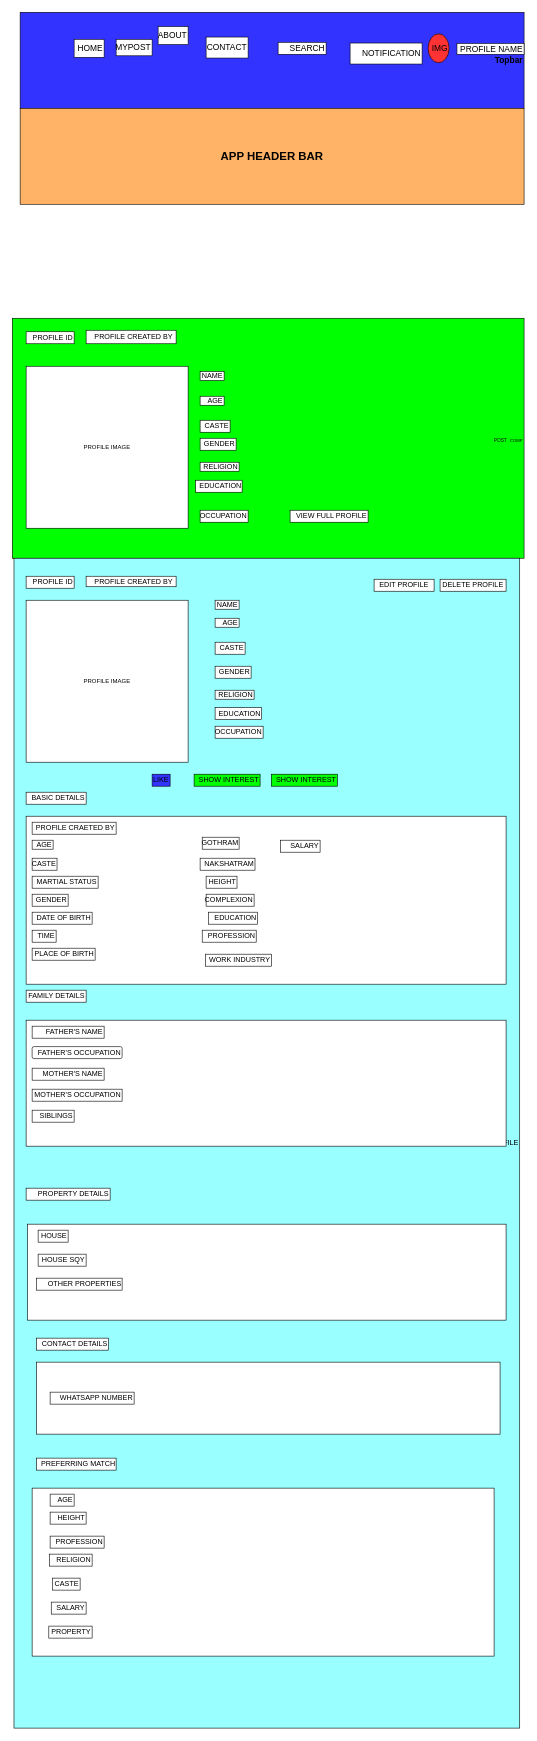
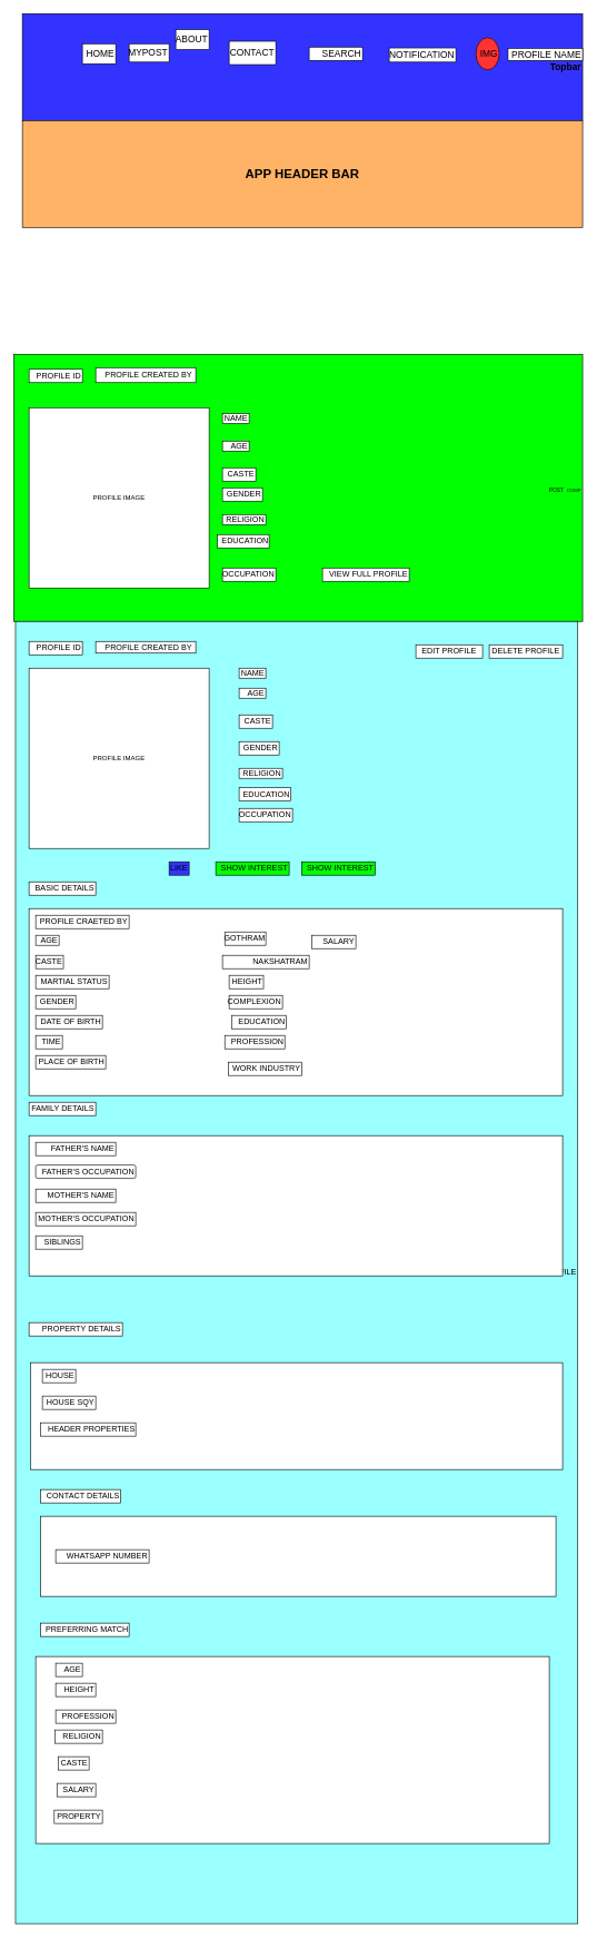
  <mxCell id="0" />
  <mxCell id="1" parent="0" />
  <mxCell id="2" value="&lt;blockquote style=&quot;margin: 0 0 0 40px ; border: none ; padding: 0px&quot;&gt;&lt;blockquote style=&quot;margin: 0 0 0 40px ; border: none ; padding: 0px&quot;&gt;&lt;blockquote style=&quot;margin: 0 0 0 40px ; border: none ; padding: 0px&quot;&gt;&lt;blockquote style=&quot;margin: 0 0 0 40px ; border: none ; padding: 0px&quot;&gt;&lt;div style=&quot;text-align: justify&quot;&gt;&lt;b style=&quot;font-size: 14px&quot;&gt;Topbar&lt;/b&gt;&lt;/div&gt;&lt;/blockquote&gt;&lt;/blockquote&gt;&lt;/blockquote&gt;&lt;/blockquote&gt;" style="rounded=0;whiteSpace=wrap;html=1;align=right;fillColor=#3333FF;" vertex="1" parent="1"><mxGeometry y="20" width="840" height="160" as="geometry" x="33" /></mxCell>
  <mxCell id="3" value="HOME" style="rounded=0;whiteSpace=wrap;html=1;fontSize=14;align=right;" vertex="1" parent="1"><mxGeometry x="123" y="65" width="50" height="30" as="geometry" /></mxCell>
  <mxCell id="4" value="MYPOST" style="rounded=0;whiteSpace=wrap;html=1;fontSize=14;align=right;" vertex="1" parent="1"><mxGeometry x="193" y="65" width="60" height="27.5" as="geometry" /></mxCell>
  <mxCell id="5" value="CONTACT" style="rounded=0;whiteSpace=wrap;html=1;fontSize=14;align=right;" vertex="1" parent="1"><mxGeometry x="343" y="61.25" width="70" height="35" as="geometry" /></mxCell>
  <mxCell id="6" value="ABOUT" style="rounded=0;whiteSpace=wrap;html=1;fontSize=14;align=right;" vertex="1" parent="1"><mxGeometry x="263" y="43.75" width="50" height="30" as="geometry" /></mxCell>
  <mxCell id="7" value="SEARCH" style="rounded=0;whiteSpace=wrap;html=1;fontSize=14;align=right;" vertex="1" parent="1"><mxGeometry x="463" y="70" width="80" height="20" as="geometry" /></mxCell>
- <mxCell id="8" value="NOTIFICATION" style="rounded=0;whiteSpace=wrap;html=1;fontSize=14;align=right;" vertex="1" parent="1"><mxGeometry x="583" y="71.25" width="120" height="35" as="geometry" /></mxCell>
+ <mxCell id="8" value="NOTIFICATION" style="rounded=0;whiteSpace=wrap;html=1;fontSize=14;align=right;" vertex="1" parent="1"><mxGeometry x="583" y="71.25" width="100" height="21.25" as="geometry" /></mxCell>
  <mxCell id="9" value="IMG" style="ellipse;whiteSpace=wrap;html=1;aspect=fixed;fontSize=14;align=right;fillColor=#FF3333;" vertex="1" parent="1"><mxGeometry x="713" y="55.94" width="35" height="48.12" as="geometry" /></mxCell>
  <mxCell id="10" value="PROFILE NAME" style="rounded=0;whiteSpace=wrap;html=1;fontSize=14;align=right;" vertex="1" parent="1"><mxGeometry x="761.12" y="71.88" width="111.88" height="18.12" as="geometry" /></mxCell>
  <mxCell id="11" value="&lt;b&gt;&lt;font style=&quot;font-size: 19px&quot;&gt;APP HEADER BAR&lt;/font&gt;&lt;/b&gt;" style="rounded=0;whiteSpace=wrap;html=1;fontSize=14;align=center;fillColor=#FFB366;" vertex="1" parent="1"><mxGeometry y="180" width="840" height="160" as="geometry" x="33" /></mxCell>
  <mxCell id="12" value="&lt;font style=&quot;font-size: 8px&quot;&gt;POST&lt;/font&gt; &lt;font style=&quot;font-size: 7px&quot;&gt;COMP&lt;/font&gt;" style="rounded=0;whiteSpace=wrap;html=1;fontSize=19;align=right;fillColor=#00FF00;" vertex="1" parent="1"><mxGeometry x="20" y="530" width="853" height="400" as="geometry" /></mxCell>
  <mxCell id="13" value="PROFILE IMAGE" style="whiteSpace=wrap;html=1;aspect=fixed;fontSize=10;align=center;" vertex="1" parent="1"><mxGeometry x="43" y="610" width="270" height="270" as="geometry" /></mxCell>
  <mxCell id="14" value="&lt;font style=&quot;font-size: 12px&quot;&gt;NAME&lt;/font&gt;" style="rounded=0;whiteSpace=wrap;html=1;fontSize=7;align=right;" vertex="1" parent="1"><mxGeometry x="333" y="618.75" width="40" height="15" as="geometry" /></mxCell>
  <mxCell id="15" value="&lt;font style=&quot;font-size: 12px&quot;&gt;AGE&lt;/font&gt;" style="rounded=0;whiteSpace=wrap;html=1;fontSize=7;align=right;" vertex="1" parent="1"><mxGeometry x="333" y="660" width="40" height="15" as="geometry" /></mxCell>
  <mxCell id="16" value="&lt;font style=&quot;font-size: 12px&quot;&gt;RELIGION&lt;/font&gt;" style="rounded=0;whiteSpace=wrap;html=1;fontSize=7;align=right;" vertex="1" parent="1"><mxGeometry x="333" y="770" width="65" height="15" as="geometry" /></mxCell>
  <mxCell id="17" value="&lt;font style=&quot;font-size: 12px&quot;&gt;GENDER&lt;/font&gt;" style="rounded=0;whiteSpace=wrap;html=1;fontSize=7;align=right;" vertex="1" parent="1"><mxGeometry x="333" y="730" width="60" height="20" as="geometry" /></mxCell>
  <mxCell id="18" value="&lt;font style=&quot;font-size: 12px&quot;&gt;EDUCATION&lt;/font&gt;" style="rounded=0;whiteSpace=wrap;html=1;fontSize=7;align=right;" vertex="1" parent="1"><mxGeometry x="325.5" y="800" width="77.5" height="20" as="geometry" /></mxCell>
  <mxCell id="19" value="&lt;font style=&quot;font-size: 12px&quot;&gt;CASTE&lt;/font&gt;" style="rounded=0;whiteSpace=wrap;html=1;fontSize=7;align=right;" vertex="1" parent="1"><mxGeometry x="333" y="700" width="50" height="20" as="geometry" /></mxCell>
  <mxCell id="20" value="&lt;font style=&quot;font-size: 12px&quot;&gt;OCCUPATION&lt;/font&gt;" style="rounded=0;whiteSpace=wrap;html=1;fontSize=7;align=right;" vertex="1" parent="1"><mxGeometry x="333" y="850" width="80" height="20" as="geometry" /></mxCell>
  <mxCell id="21" value="PROFILE ID" style="rounded=0;whiteSpace=wrap;html=1;fontSize=12;align=right;" vertex="1" parent="1"><mxGeometry x="43" y="552.5" width="80" height="20" as="geometry" /></mxCell>
  <mxCell id="22" value="PROFILE CREATED BY&amp;nbsp;" style="rounded=0;whiteSpace=wrap;html=1;fontSize=12;align=right;" vertex="1" parent="1"><mxGeometry x="143" y="550" width="150" height="22.5" as="geometry" /></mxCell>
  <mxCell id="23" value="VIEW FULL PROFILE" style="rounded=0;whiteSpace=wrap;html=1;fontSize=12;align=right;" vertex="1" parent="1"><mxGeometry x="483" y="850" width="130" height="20" as="geometry" /></mxCell>
  <mxCell id="24" value="SINGLE PROFILE" style="rounded=0;whiteSpace=wrap;html=1;fontSize=12;align=right;fillColor=#99FFFF;" vertex="1" parent="1"><mxGeometry x="22.75" y="930" width="843" height="1950" as="geometry" /></mxCell>
  <mxCell id="25" value="PROFILE IMAGE" style="whiteSpace=wrap;html=1;aspect=fixed;fontSize=10;align=center;" vertex="1" parent="1"><mxGeometry x="43" y="1000" width="270" height="270" as="geometry" /></mxCell>
  <mxCell id="26" value="PROFILE ID" style="rounded=0;whiteSpace=wrap;html=1;fontSize=12;align=right;" vertex="1" parent="1"><mxGeometry x="43" y="960" width="80" height="20" as="geometry" /></mxCell>
  <mxCell id="27" value="PROFILE CREATED BY&amp;nbsp;" style="rounded=0;whiteSpace=wrap;html=1;fontSize=12;align=right;" vertex="1" parent="1"><mxGeometry x="143" y="960" width="150" height="17.5" as="geometry" /></mxCell>
  <mxCell id="28" value="&lt;font style=&quot;font-size: 12px&quot;&gt;NAME&lt;/font&gt;" style="rounded=0;whiteSpace=wrap;html=1;fontSize=7;align=right;" vertex="1" parent="1"><mxGeometry x="358" y="1000" width="40" height="15" as="geometry" /></mxCell>
  <mxCell id="29" value="&lt;font style=&quot;font-size: 12px&quot;&gt;AGE&lt;/font&gt;" style="rounded=0;whiteSpace=wrap;html=1;fontSize=7;align=right;" vertex="1" parent="1"><mxGeometry x="358" y="1030" width="40" height="15" as="geometry" /></mxCell>
  <mxCell id="30" value="&lt;font style=&quot;font-size: 12px&quot;&gt;CASTE&lt;/font&gt;" style="rounded=0;whiteSpace=wrap;html=1;fontSize=7;align=right;" vertex="1" parent="1"><mxGeometry x="358" y="1070" width="50" height="20" as="geometry" /></mxCell>
  <mxCell id="31" value="&lt;font style=&quot;font-size: 12px&quot;&gt;GENDER&lt;/font&gt;" style="rounded=0;whiteSpace=wrap;html=1;fontSize=7;align=right;" vertex="1" parent="1"><mxGeometry x="358" y="1110" width="60" height="20" as="geometry" /></mxCell>
  <mxCell id="32" value="&lt;font style=&quot;font-size: 12px&quot;&gt;RELIGION&lt;/font&gt;" style="rounded=0;whiteSpace=wrap;html=1;fontSize=7;align=right;" vertex="1" parent="1"><mxGeometry x="358" y="1150" width="65" height="15" as="geometry" /></mxCell>
  <mxCell id="33" value="&lt;font style=&quot;font-size: 12px&quot;&gt;EDUCATION&lt;/font&gt;" style="rounded=0;whiteSpace=wrap;html=1;fontSize=7;align=right;" vertex="1" parent="1"><mxGeometry x="358" y="1179" width="77.5" height="20" as="geometry" /></mxCell>
  <mxCell id="34" value="&lt;font style=&quot;font-size: 12px&quot;&gt;OCCUPATION&lt;/font&gt;" style="rounded=0;whiteSpace=wrap;html=1;fontSize=7;align=right;" vertex="1" parent="1"><mxGeometry x="358" y="1210" width="80" height="20" as="geometry" /></mxCell>
  <mxCell id="35" value="BASIC DETAILS" style="rounded=0;whiteSpace=wrap;html=1;fontSize=12;align=right;" vertex="1" parent="1"><mxGeometry x="43" y="1320" width="100" height="20" as="geometry" /></mxCell>
  <mxCell id="36" value="" style="rounded=0;whiteSpace=wrap;html=1;fontSize=12;align=right;" vertex="1" parent="1"><mxGeometry x="43" y="1360" width="800" height="280" as="geometry" /></mxCell>
  <mxCell id="37" value="PROFILE CRAETED BY" style="rounded=0;whiteSpace=wrap;html=1;fontSize=12;align=right;" vertex="1" parent="1"><mxGeometry x="53" y="1370" width="140" height="20" as="geometry" /></mxCell>
  <mxCell id="38" value="&lt;font style=&quot;font-size: 12px&quot;&gt;AGE&lt;/font&gt;" style="rounded=0;whiteSpace=wrap;html=1;fontSize=7;align=right;" vertex="1" parent="1"><mxGeometry x="53" y="1400" width="35" height="15" as="geometry" /></mxCell>
  <mxCell id="39" value="&lt;font style=&quot;font-size: 12px&quot;&gt;MARTIAL STATUS&lt;/font&gt;" style="rounded=0;whiteSpace=wrap;html=1;fontSize=7;align=right;" vertex="1" parent="1"><mxGeometry x="53" y="1460" width="110" height="20" as="geometry" /></mxCell>
  <mxCell id="40" value="&lt;font style=&quot;font-size: 12px&quot;&gt;GENDER&lt;/font&gt;" style="rounded=0;whiteSpace=wrap;html=1;fontSize=7;align=right;" vertex="1" parent="1"><mxGeometry x="53" y="1490" width="60" height="20" as="geometry" /></mxCell>
  <mxCell id="41" value="&lt;span style=&quot;font-size: 12px&quot;&gt;DATE OF BIRTH&lt;/span&gt;" style="rounded=0;whiteSpace=wrap;html=1;fontSize=7;align=right;" vertex="1" parent="1"><mxGeometry x="53" y="1520" width="100" height="20" as="geometry" /></mxCell>
  <mxCell id="42" value="&lt;font style=&quot;font-size: 12px&quot;&gt;TIME&lt;/font&gt;" style="rounded=0;whiteSpace=wrap;html=1;fontSize=7;align=right;" vertex="1" parent="1"><mxGeometry x="53" y="1550" width="40" height="20" as="geometry" /></mxCell>
  <mxCell id="43" value="&lt;font style=&quot;font-size: 12px&quot;&gt;CASTE&lt;/font&gt;" style="rounded=0;whiteSpace=wrap;html=1;fontSize=7;align=right;" vertex="1" parent="1"><mxGeometry x="53" y="1430" width="41.5" height="20" as="geometry" /></mxCell>
  <mxCell id="44" value="&lt;font style=&quot;font-size: 12px&quot;&gt;PLACE OF BIRTH&lt;/font&gt;" style="rounded=0;whiteSpace=wrap;html=1;fontSize=7;align=right;" vertex="1" parent="1"><mxGeometry x="53" y="1580" width="105" height="20" as="geometry" /></mxCell>
  <mxCell id="45" value="&lt;font style=&quot;font-size: 12px&quot;&gt;GOTHRAM&lt;/font&gt;" style="rounded=0;whiteSpace=wrap;html=1;fontSize=7;align=right;" vertex="1" parent="1"><mxGeometry x="336.5" y="1395" width="61.5" height="20" as="geometry" /></mxCell>
- <mxCell id="46" value="&lt;font style=&quot;font-size: 12px&quot;&gt;NAKSHATRAM&lt;/font&gt;" style="rounded=0;whiteSpace=wrap;html=1;fontSize=7;align=right;" vertex="1" parent="1"><mxGeometry x="333" y="1430" width="91.5" height="20" as="geometry" /></mxCell>
+ <mxCell id="46" value="&lt;font style=&quot;font-size: 12px&quot;&gt;NAKSHATRAM&lt;/font&gt;" style="rounded=0;whiteSpace=wrap;html=1;fontSize=7;align=right;" vertex="1" parent="1"><mxGeometry x="333" y="1430" width="130" height="20" as="geometry" /></mxCell>
  <mxCell id="47" value="&lt;font style=&quot;font-size: 12px&quot;&gt;HEIGHT&lt;/font&gt;" style="rounded=0;whiteSpace=wrap;html=1;fontSize=7;align=right;" vertex="1" parent="1"><mxGeometry x="343" y="1460" width="51.5" height="20" as="geometry" /></mxCell>
  <mxCell id="48" value="&lt;font style=&quot;font-size: 12px&quot;&gt;COMPLEXION&lt;/font&gt;" style="rounded=0;whiteSpace=wrap;html=1;fontSize=7;align=right;" vertex="1" parent="1"><mxGeometry x="343" y="1490" width="80" height="20" as="geometry" /></mxCell>
  <mxCell id="49" value="&lt;font style=&quot;font-size: 12px&quot;&gt;EDUCATION&lt;/font&gt;" style="rounded=0;whiteSpace=wrap;html=1;fontSize=7;align=right;" vertex="1" parent="1"><mxGeometry x="347.25" y="1520" width="81.5" height="20" as="geometry" /></mxCell>
  <mxCell id="50" value="&lt;font style=&quot;font-size: 12px&quot;&gt;PROFESSION&lt;/font&gt;" style="rounded=0;whiteSpace=wrap;html=1;fontSize=7;align=right;" vertex="1" parent="1"><mxGeometry x="336.5" y="1550" width="90" height="20" as="geometry" /></mxCell>
  <mxCell id="51" value="&lt;font style=&quot;font-size: 12px&quot;&gt;WORK INDUSTRY&lt;/font&gt;" style="rounded=0;whiteSpace=wrap;html=1;fontSize=7;align=right;" vertex="1" parent="1"><mxGeometry x="341.75" y="1590" width="110" height="20" as="geometry" /></mxCell>
  <mxCell id="52" value="FAMILY DETAILS" style="rounded=0;whiteSpace=wrap;html=1;fontSize=12;align=right;" vertex="1" parent="1"><mxGeometry x="43" y="1650" width="100" height="20" as="geometry" /></mxCell>
  <mxCell id="53" value="" style="rounded=0;whiteSpace=wrap;html=1;fontSize=12;align=right;" vertex="1" parent="1"><mxGeometry x="43" y="1700" width="800" height="210" as="geometry" /></mxCell>
  <mxCell id="54" value="FATHER'S NAME" style="rounded=0;whiteSpace=wrap;html=1;fontSize=12;align=right;" vertex="1" parent="1"><mxGeometry x="53" y="1710" width="120" height="20" as="geometry" /></mxCell>
  <mxCell id="55" value="FATHER'S OCCUPATION" style="whiteSpace=wrap;html=1;fontSize=12;align=right;rounded=1;" vertex="1" parent="1"><mxGeometry x="53" y="1744" width="150" height="20" as="geometry" /></mxCell>
  <mxCell id="56" value="MOTHER'S NAME" style="rounded=0;whiteSpace=wrap;html=1;fontSize=12;align=right;" vertex="1" parent="1"><mxGeometry x="53" y="1780" width="120" height="20" as="geometry" /></mxCell>
  <mxCell id="57" value="MOTHER'S OCCUPATION" style="rounded=0;whiteSpace=wrap;html=1;fontSize=12;align=right;" vertex="1" parent="1"><mxGeometry x="53" y="1815" width="150" height="20" as="geometry" /></mxCell>
  <mxCell id="58" value="SIBLINGS" style="rounded=0;whiteSpace=wrap;html=1;fontSize=12;align=right;" vertex="1" parent="1"><mxGeometry x="53" y="1850" width="70" height="20" as="geometry" /></mxCell>
  <mxCell id="59" value="PROPERTY DETAILS" style="rounded=0;whiteSpace=wrap;html=1;fontSize=12;align=right;" vertex="1" parent="1"><mxGeometry x="43" y="1980" width="140" height="20" as="geometry" /></mxCell>
  <mxCell id="60" value="&lt;font style=&quot;font-size: 12px&quot;&gt;SALARY&lt;/font&gt;" style="rounded=0;whiteSpace=wrap;html=1;fontSize=7;align=right;" vertex="1" parent="1"><mxGeometry x="467" y="1400" width="66" height="20" as="geometry" /></mxCell>
  <mxCell id="61" value="" style="rounded=0;whiteSpace=wrap;html=1;fontSize=12;align=right;" vertex="1" parent="1"><mxGeometry x="45.5" y="2040" width="797.5" height="160" as="geometry" /></mxCell>
  <mxCell id="62" value="HOUSE" style="rounded=0;whiteSpace=wrap;html=1;fontSize=12;align=right;" vertex="1" parent="1"><mxGeometry x="63" y="2050" width="50" height="20" as="geometry" /></mxCell>
  <mxCell id="63" value="HOUSE SQY" style="rounded=0;whiteSpace=wrap;html=1;fontSize=12;align=right;" vertex="1" parent="1"><mxGeometry x="63" y="2090" width="80" height="20" as="geometry" /></mxCell>
- <mxCell id="64" value="OTHER PROPERTIES" style="rounded=0;whiteSpace=wrap;html=1;fontSize=12;align=right;" vertex="1" parent="1"><mxGeometry x="60.5" y="2130" width="142.5" height="20" as="geometry" /></mxCell>
+ <mxCell id="64" value="HEADER PROPERTIES" style="rounded=0;whiteSpace=wrap;html=1;fontSize=12;align=right;" vertex="1" parent="1"><mxGeometry x="60.5" y="2130" width="142.5" height="20" as="geometry" /></mxCell>
  <mxCell id="65" value="LIKE" style="rounded=0;whiteSpace=wrap;html=1;fontSize=12;fillColor=#3333ff;align=right;" vertex="1" parent="1"><mxGeometry x="253" y="1290" width="30" height="20" as="geometry" /></mxCell>
  <mxCell id="66" value="SHOW INTEREST" style="rounded=0;whiteSpace=wrap;html=1;fontSize=12;fillColor=#00FF00;align=right;" vertex="1" parent="1"><mxGeometry x="323" y="1290" width="110" height="20" as="geometry" /></mxCell>
  <mxCell id="67" value="SHOW INTEREST" style="rounded=0;whiteSpace=wrap;html=1;fontSize=12;fillColor=#00FF00;align=right;" vertex="1" parent="1"><mxGeometry x="451.75" y="1290" width="110" height="20" as="geometry" /></mxCell>
  <mxCell id="68" value="CONTACT DETAILS" style="rounded=0;whiteSpace=wrap;html=1;fontSize=12;align=right;" vertex="1" parent="1"><mxGeometry x="60.5" y="2230" width="120" height="20" as="geometry" /></mxCell>
  <mxCell id="69" value="" style="rounded=0;whiteSpace=wrap;html=1;fontSize=12;fillColor=#FFFFFF;align=right;" vertex="1" parent="1"><mxGeometry x="60.5" y="2270" width="772.5" height="120" as="geometry" /></mxCell>
  <mxCell id="70" value="WHATSAPP NUMBER" style="rounded=0;whiteSpace=wrap;html=1;fontSize=12;fillColor=#FFFFFF;align=right;" vertex="1" parent="1"><mxGeometry x="83" y="2320" width="140" height="20" as="geometry" /></mxCell>
  <mxCell id="71" value="PREFERRING MATCH" style="rounded=0;whiteSpace=wrap;html=1;fontSize=12;align=right;" vertex="1" parent="1"><mxGeometry x="60.5" y="2430" width="132.5" height="20" as="geometry" /></mxCell>
  <mxCell id="72" value="" style="rounded=0;whiteSpace=wrap;html=1;fontSize=12;fillColor=#FFFFFF;align=right;" vertex="1" parent="1"><mxGeometry x="53" y="2480" width="770" height="280" as="geometry" /></mxCell>
  <mxCell id="73" value="AGE" style="rounded=0;whiteSpace=wrap;html=1;fontSize=12;fillColor=#FFFFFF;align=right;" vertex="1" parent="1"><mxGeometry x="83" y="2490" width="40" height="20" as="geometry" /></mxCell>
  <mxCell id="74" value="HEIGHT" style="rounded=0;whiteSpace=wrap;html=1;fontSize=12;fillColor=#FFFFFF;align=right;" vertex="1" parent="1"><mxGeometry x="83" y="2520" width="60" height="20" as="geometry" /></mxCell>
  <mxCell id="75" value="PROFESSION" style="rounded=0;whiteSpace=wrap;html=1;fontSize=12;fillColor=#FFFFFF;align=right;" vertex="1" parent="1"><mxGeometry x="83" y="2560" width="90" height="20" as="geometry" /></mxCell>
  <mxCell id="76" value="RELIGION" style="rounded=0;whiteSpace=wrap;html=1;fontSize=12;fillColor=#FFFFFF;align=right;" vertex="1" parent="1"><mxGeometry x="81.75" y="2590" width="71.25" height="20" as="geometry" /></mxCell>
  <mxCell id="77" value="CASTE" style="rounded=0;whiteSpace=wrap;html=1;fontSize=12;fillColor=#FFFFFF;align=right;" vertex="1" parent="1"><mxGeometry x="86.75" y="2630" width="46.25" height="20" as="geometry" /></mxCell>
  <mxCell id="78" value="SALARY" style="rounded=0;whiteSpace=wrap;html=1;fontSize=12;fillColor=#FFFFFF;align=right;" vertex="1" parent="1"><mxGeometry x="84.88" y="2670" width="58.12" height="20" as="geometry" /></mxCell>
  <mxCell id="79" value="PROPERTY" style="rounded=0;whiteSpace=wrap;html=1;fontSize=12;fillColor=#FFFFFF;align=right;" vertex="1" parent="1"><mxGeometry x="80.81" y="2710" width="72.19" height="20" as="geometry" /></mxCell>
  <mxCell id="80" value="EDIT PROFILE" style="rounded=0;whiteSpace=wrap;html=1;fontSize=12;fillColor=#FFFFFF;align=center;" vertex="1" parent="1"><mxGeometry x="623" y="965" width="100" height="20" as="geometry" /></mxCell>
  <mxCell id="81" value="DELETE PROFILE" style="rounded=0;whiteSpace=wrap;html=1;fontSize=12;fillColor=#FFFFFF;align=center;" vertex="1" parent="1"><mxGeometry x="733" y="965" width="110" height="20" as="geometry" /></mxCell>
